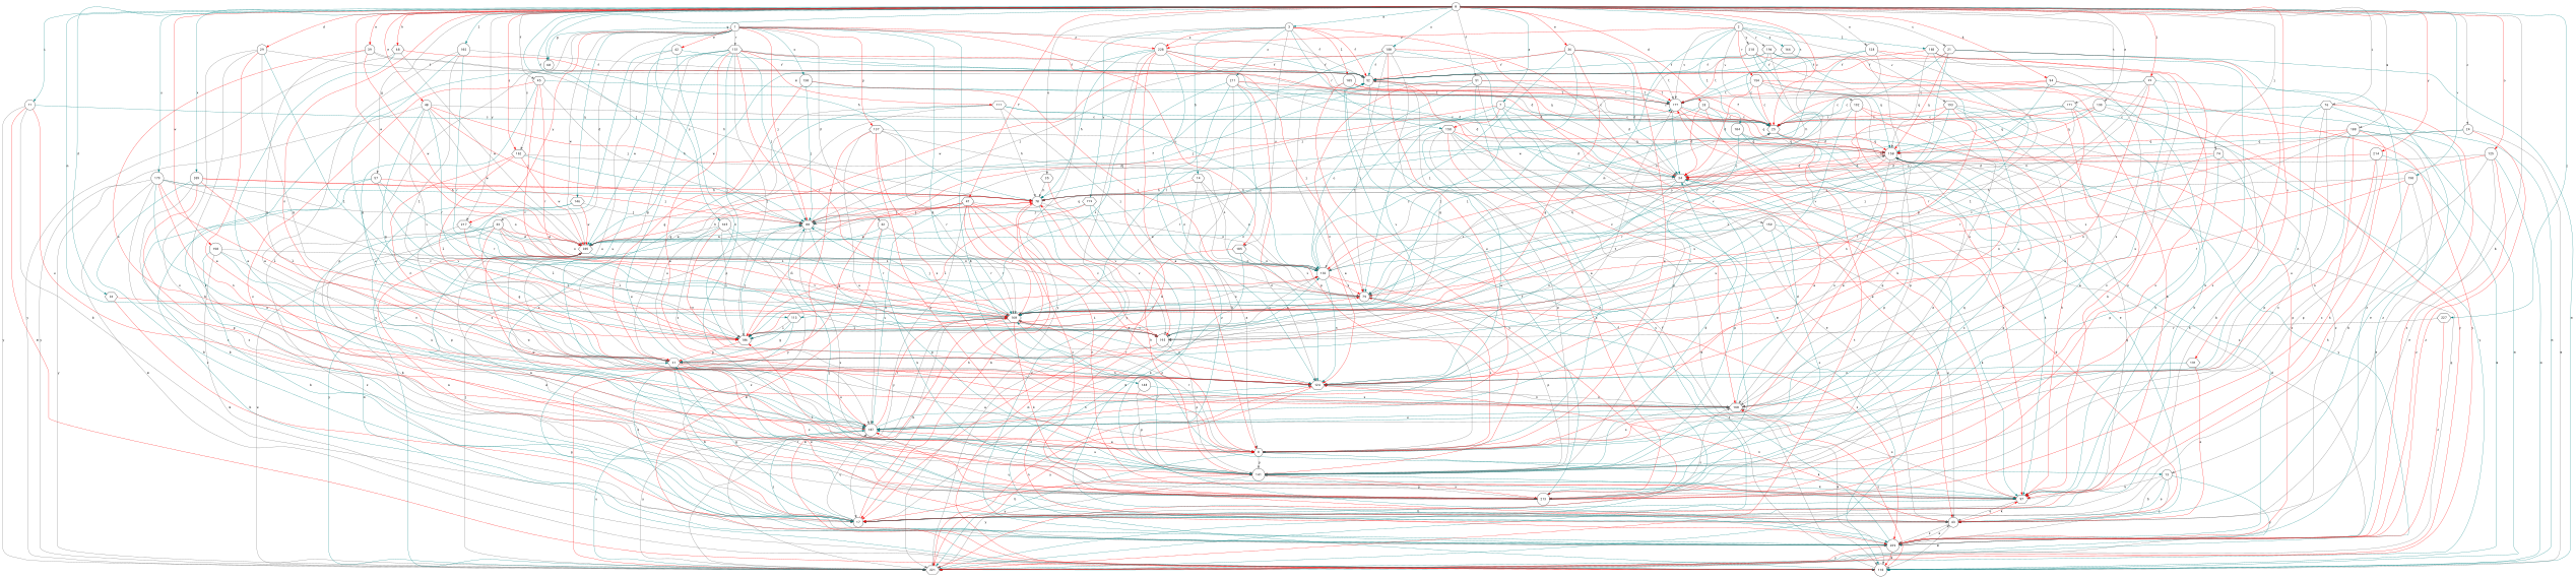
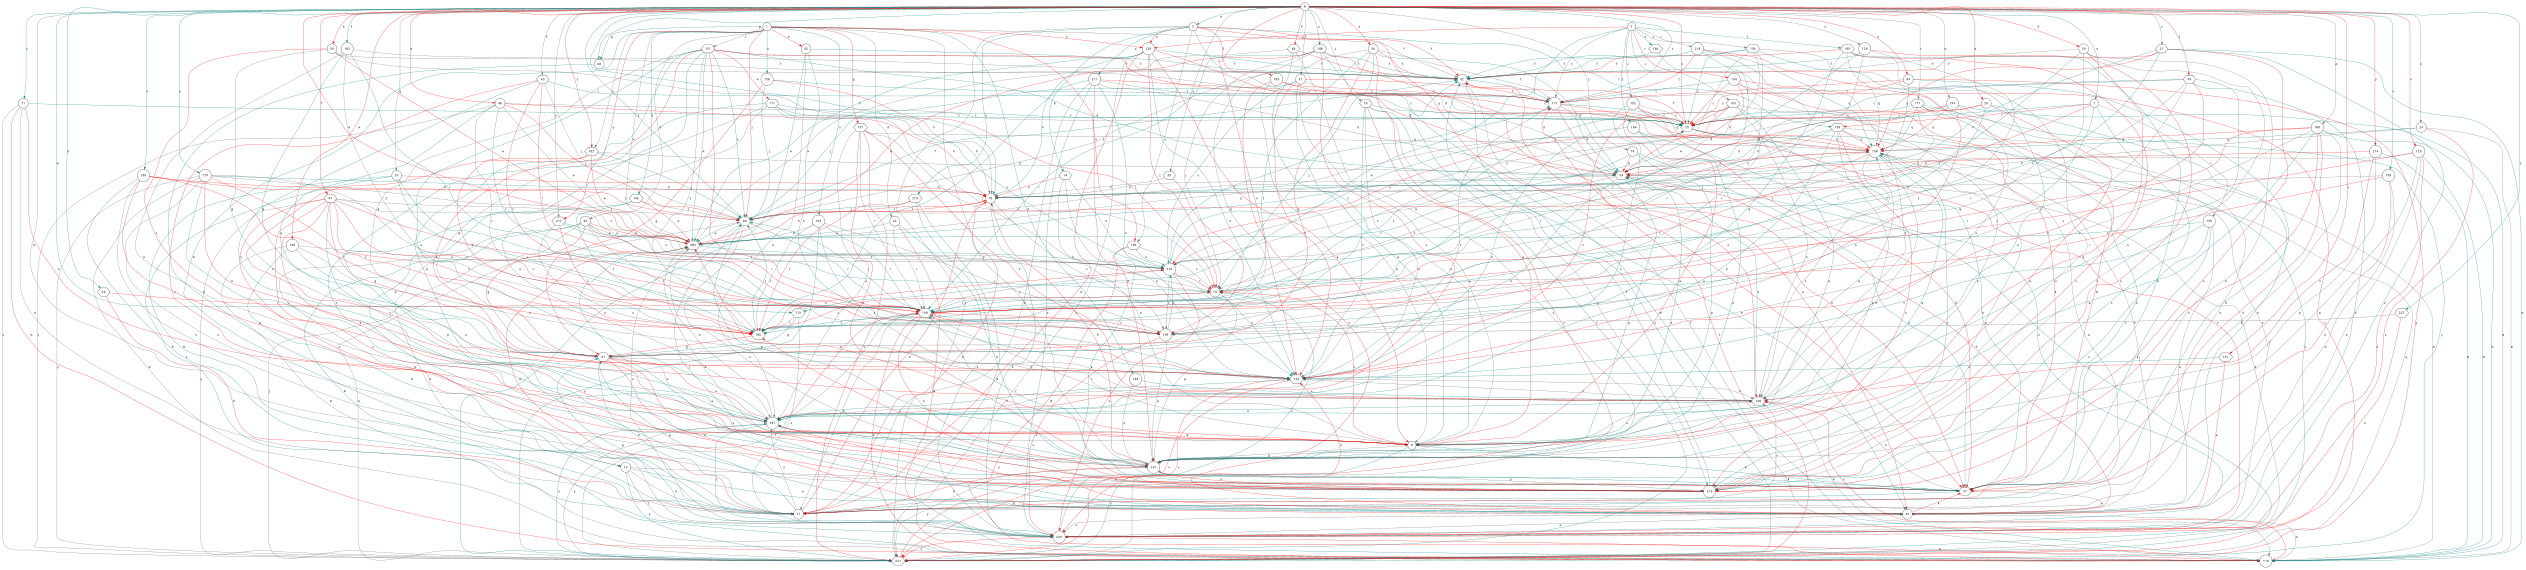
  strict digraph {
    fontname="Roboto Mono"
    node [fontname="Roboto Mono" shape=circle]
    edge [color=teal fontname="Roboto Mono"]
    0
    3
    7
    13
    21 [shape=hexagon]
    24
    25 [shape=hexagon]
    26 [shape=hexagon]
    28
    29
    35 [shape=hexagon]
    36
    39
    40
    45 [shape=hexagon]
    47 [shape=hexagon]
    51
    57
    60
    68 [shape=hexagon]
    70
    71
    74
    76 [shape=hexagon]
    88 [shape=hexagon]
    94
    99 [shape=hexagon]
    102
    108
    113 [shape=hexagon]
    124 [shape=hexagon]
    125
    128
    162 [shape=hexagon]
    171 [shape=hexagon]
    177
    179
    180 [shape=hexagon]
    190
    191 [shape=hexagon]
    198
    199
    205 [shape=hexagon]
    209
    214
    217 [shape=hexagon]
    227 [shape=hexagon]
    52
    185 [shape=hexagon]
    228
    14 [shape=hexagon]
    34 [shape=hexagon]
    97 [shape=hexagon]
    105
    158 [shape=hexagon]
    211
    219 [shape=hexagon]
    221 [shape=hexagon]
    159
    195
    213
    17
    43
    229
    150
    132
    n67 [label=110]
    160 [shape=hexagon]
    8
    79
    61 [shape=hexagon]
    106 [shape=hexagon]
    168 [shape=hexagon]
    187
    141
    111 [shape=hexagon]
    1
    32
    33
    42
    130
    137 [shape=hexagon]
    146 [shape=hexagon]
    148
    151 [shape=hexagon]
    165
    2
    103 [shape=hexagon]
    104
    154
    166 [shape=hexagon]
    192
    193 [shape=hexagon]
    194 [shape=hexagon]
    218
    0 -> 3 [label=a]
    0 -> 7 [label=a]
    0 -> 13 [color=gray40 label=b]
    0 -> 21 [color=gray40 label=c]
    0 -> 24 [color=gray40 label=c]
    0 -> 25 [color=red label=c]
    0 -> 26 [label=d]
    0 -> 28 [color=red label=d]
    0 -> 29 [color=red label=d]
    0 -> 35 [color=gray40 label=e]
    0 -> 36 [color=red label=e]
    0 -> 39 [color=red label=e]
    0 -> 40 [color=red label=e]
    0 -> 45 [color=gray40 label=f]
    0 -> 47 [color=red label=f]
    0 -> 51 [color=gray40 label=f]
    0 -> 57 [color=gray40 label=g]
    0 -> 60 [label=g]
    0 -> 68 [color=red label=h]
    0 -> 70 [label=h]
    0 -> 71 [label=i]
    0 -> 74 [color=gray40 label=i]
    0 -> 76 [color=gray40 label=i]
    0 -> 88 [label=j]
    0 -> 94 [color=red label=k]
    0 -> 99 [color=red label=l]
    0 -> 102 [label=l]
    0 -> 108 [color=gray40 label=m]
    0 -> 113 [label=m]
    0 -> 124 [color=red label=n]
    0 -> 125 [color=red label=o]
    0 -> 128 [color=gray40 label=o]
    0 -> 162 [color=red label=s]
    0 -> 171 [color=gray40 label=t]
    0 -> 177 [label=t]
    0 -> 179 [label=u]
    0 -> 180 [label=u]
    0 -> 190 [label=v]
    0 -> 191 [color=red label=v]
    0 -> 198 [color=red label=w]
    0 -> 199 [color=gray40 label=w]
    0 -> 205 [color=red label=w]
    0 -> 209 [label=x]
    0 -> 214 [color=red label=y]
    0 -> 217 [color=gray40 label=y]
    0 -> 227 [label=z]
    3 -> 52 [color=red label=f]
    3 -> 185 [color=gray40 label=u]
    3 -> 228 [color=red label=z]
    3 -> 14 [label=b]
    3 -> 34 [color=gray40 label=d]
    3 -> 97 [color=red label=k]
    3 -> 105 [color=red label=l]
    3 -> 158 [label=r]
    3 -> 211 [label=x]
    3 -> 219 [label=y]
    3 -> 221 [color=gray40 label=y]
    7 -> 25 [label=c]
    7 -> 88 [color=red label=j]
    7 -> 158 [color=red label=r]
    7 -> 159 [color=gray40 label=r]
    7 -> 195 [label=v]
    7 -> 213 [label=x]
    13 -> 97 [color=gray40 label=k]
    13 -> 221 [label=y]
    13 -> 17 [color=gray40 label=b]
    13 -> 43 [label=e]
    13 -> 229 [color=gray40 label=z]
    21 -> 70 [label=h]
    21 -> 52 [color=red label=f]
    21 -> 213 [color=red label=x]
    21 -> 229 [label=z]
    21 -> 150 [color=red label=q]
    21 -> 132 [label=o]
    21 -> n67 [label=m]
    24 -> 70 [color=gray40 label=h]
    24 -> 229 [color=red label=z]
    24 -> 150 [label=q]
    24 -> n67 [color=gray40 label=m]
    25 -> 52 [color=red label=f]
    25 -> 97 [label=k]
    25 -> 221 [label=y]
    25 -> 150 [color=red label=q]
    26 -> 17 [color=red label=b]
    26 -> 160 [color=red label=r]
    28 -> 25 [color=red label=c]
    28 -> 34 [color=red label=d]
    28 -> 43 [label=e]
    28 -> 8 [color=red label=a]
    28 -> 79 [label=i]
    29 -> 52 [color=gray40 label=f]
    29 -> 97 [color=gray40 label=k]
    29 -> 213 [color=gray40 label=x]
    29 -> 8 [color=red label=a]
    29 -> 61 [color=gray40 label=g]
    29 -> 106 [label=l]
    35 -> 70 [color=gray40 label=h]
    35 -> 195 [color=red label=v]
    36 -> 88 [color=gray40 label=j]
    36 -> 177 [color=gray40 label=t]
    36 -> 52 [color=red label=f]
    36 -> 34 [label=d]
    36 -> 8 [color=red label=a]
    36 -> 79 [label=i]
    36 -> 61 [color=red label=g]
    36 -> 106 [label=l]
    39 -> 70 [color=gray40 label=h]
    39 -> 205 [color=red label=w]
    39 -> 52 [color=gray40 label=f]
    39 -> 61 [color=gray40 label=g]
    39 -> 168 [color=red label=s]
    40 -> 25 [color=gray40 label=c]
    40 -> 70 [color=red label=h]
    40 -> 88 [color=red label=j]
    40 -> 205 [color=gray40 label=w]
    40 -> 221 [color=gray40 label=y]
    40 -> 195 [color=gray40 label=v]
    40 -> 160 [label=r]
    40 -> 61 [label=g]
    45 -> 88 [color=gray40 label=j]
    45 -> 177 [label=t]
    45 -> 195 [color=red label=v]
    45 -> 213 [color=red label=x]
    45 -> 160 [color=red label=r]
    45 -> 187 [label=u]
    47 -> 88 [color=gray40 label=j]
    47 -> 97 [color=red label=n]
    47 -> 221 [color=gray40 label=y]
    47 -> 195 [color=red label=v]
    47 -> 213 [color=red label=x]
    47 -> 132 [color=gray40 label=o]
    47 -> 160 [color=red label=r]
    47 -> 8 [color=red label=a]
    47 -> 61 [color=red label=g]
    47 -> 106 [color=red label=l]
    47 -> 187 [label=u]
    51 -> 88 [label=j]
    51 -> 124 [color=red label=n]
    51 -> 177 [color=red label=t]
    51 -> 34 [color=gray40 label=d]
    51 -> 132 [label=o]
    51 -> 8 [label=a]
    51 -> 141 [color=gray40 label=p]
    57 -> 70 [color=red label=h]
    57 -> 195 [label=v]
    57 -> 17 [label=b]
    57 -> 229 [label=z]
    57 -> 160 [label=r]
    60 -> 25 [color=gray40 label=c]
    60 -> 17 [label=b]
    68 -> 205 [color=gray40 label=w]
    68 -> 52 [color=red label=f]
    68 -> 221 [color=gray40 label=y]
    68 -> 8 [label=a]
    70 -> 88 [color=red label=j]
    70 -> 195 [color=gray40 label=v]
    70 -> 17 [color=red label=b]
    70 -> 229 [label=z]
    71 -> 25 [label=c]
    71 -> 221 [color=gray40 label=y]
    71 -> 17 [color=gray40 label=b]
    71 -> n67 [color=red label=m]
    71 -> 187 [color=red label=u]
    74 -> 34 [color=red label=d]
    74 -> 97 [label=k]
    74 -> 160 [label=r]
    74 -> 141 [label=p]
    76 -> 25 [label=c]
    76 -> 124 [label=n]
    76 -> 213 [color=gray40 label=x]
    76 -> 43 [label=e]
    76 -> 229 [color=red label=z]
    76 -> 187 [color=gray40 label=u]
    88 -> 205 [label=w]
    88 -> 52 [label=f]
    88 -> 213 [color=gray40 label=x]
    88 -> 229 [color=gray40 label=z]
    88 -> 160 [label=r]
    88 -> 141 [label=p]
    94 -> 25 [color=red label=c]
    94 -> 177 [color=red label=t]
    94 -> 221 [color=red label=y]
    94 -> 17 [label=b]
    94 -> 79 [label=i]
    99 -> 25 [label=c]
    99 -> 124 [color=red label=n]
    99 -> 177 [color=gray40 label=t]
    99 -> 195 [color=gray40 label=v]
    99 -> 229 [label=z]
    99 -> 160 [color=gray40 label=r]
    99 -> 168 [label=s]
    102 -> 52 [color=gray40 label=f]
    102 -> 160 [label=r]
    102 -> 8 [color=gray40 label=a]
    102 -> 61 [label=g]
    102 -> 106 [color=gray40 label=l]
    108 -> 97 [color=red label=k]
    108 -> 195 [color=gray40 label=v]
    108 -> 213 [color=red label=x]
    108 -> 17 [color=gray40 label=b]
    108 -> 150 [color=red label=q]
    108 -> n67 [label=m]
    108 -> 160 [color=red label=r]
    108 -> 141 [label=p]
    113 -> 229 [label=z]
    113 -> 61 [label=g]
    113 -> 106 [color=gray40 label=l]
    124 -> 177 [color=gray40 label=t]
    124 -> 221 [color=red label=y]
    124 -> 160 [color=red label=r]
    124 -> 168 [color=gray40 label=s]
    125 -> 34 [color=gray40 label=d]
    125 -> 43 [color=gray40 label=e]
    125 -> 229 [color=red label=z]
    125 -> n67 [label=m]
    125 -> 79 [color=red label=i]
    125 -> 141 [color=gray40 label=p]
    128 -> 205 [label=w]
    128 -> 52 [label=f]
    128 -> 213 [color=red label=x]
    128 -> 132 [color=gray40 label=o]
    128 -> 106 [color=gray40 label=l]
    162 -> 88 [label=j]
    162 -> 124 [color=red label=n]
    162 -> 205 [color=red label=w]
    162 -> 34 [color=gray40 label=d]
    162 -> 106 [color=red label=l]
    171 -> 25 [label=c]
    171 -> 124 [color=red label=n]
    171 -> 34 [color=gray40 label=d]
    171 -> 97 [label=k]
    171 -> 221 [label=y]
    171 -> 150 [label=q]
    171 -> 79 [color=gray40 label=i]
    177 -> 25 [label=c]
    177 -> 34 [label=d]
    177 -> 97 [color=red label=k]
    177 -> 150 [color=red label=q]
    179 -> 70 [label=h]
    179 -> 124 [color=red label=n]
    179 -> 221 [color=gray40 label=y]
    179 -> 195 [color=gray40 label=v]
    179 -> 213 [color=gray40 label=x]
    179 -> 132 [color=gray40 label=o]
    179 -> n67 [color=gray40 label=m]
    179 -> 106 [color=red label=l]
    179 -> 187 [label=u]
    180 -> 205 [color=red label=w]
    180 -> 52 [label=f]
    180 -> 43 [color=red label=e]
    180 -> n67 [label=m]
    180 -> 160 [label=r]
    180 -> 79 [color=gray40 label=i]
    180 -> 61 [color=gray40 label=g]
    180 -> 187 [color=red label=u]
    190 -> 70 [color=gray40 label=h]
    190 -> 97 [color=red label=k]
    190 -> 43 [color=gray40 label=e]
    190 -> 160 [color=red label=r]
    191 -> 124 [label=n]
    191 -> 43 [color=red label=e]
    198 -> 124 [color=gray40 label=n]
    198 -> 17 [label=b]
    198 -> 132 [color=gray40 label=o]
    198 -> n67 [color=gray40 label=m]
    198 -> 187 [label=u]
    199 -> 25 [color=red label=c]
    199 -> 70 [label=h]
    199 -> 17 [color=gray40 label=b]
    199 -> 150 [color=red label=q]
    199 -> n67 [label=m]
    205 -> 70 [color=red label=h]
    205 -> 150 [color=gray40 label=q]
    205 -> 132 [label=o]
    209 -> 70 [color=red label=h]
    209 -> 88 [color=red label=j]
    209 -> 213 [color=gray40 label=x]
    209 -> 17 [label=b]
    209 -> 106 [color=red label=l]
    209 -> 141 [color=red label=p]
    214 -> 34 [color=red label=d]
    214 -> n67 [label=m]
    214 -> 168 [color=red label=s]
    214 -> 141 [color=gray40 label=p]
    217 -> 205 [label=w]
    217 -> 79 [label=i]
    217 -> 106 [color=red label=l]
    217 -> 168 [color=gray40 label=s]
    227 -> 195 [color=gray40 label=v]
    227 -> 229 [color=red label=z]
    52 -> 177 [label=t]
    52 -> 221 [label=y]
    52 -> 168 [color=red label=s]
    185 -> 97 [label=k]
    185 -> 132 [label=o]
    185 -> n67 [color=red label=m]
    185 -> 79 [color=gray40 label=i]
    228 -> 70 [label=h]
    228 -> 124 [label=n]
    228 -> 205 [label=w]
    228 -> 52 [label=f]
    228 -> 34 [color=red label=d]
    228 -> 221 [color=gray40 label=y]
    228 -> 17 [color=red label=b]
    228 -> 8 [color=red label=a]
    228 -> 79 [color=red label=i]
    14 -> 70 [color=red label=h]
    14 -> 124 [color=gray40 label=n]
    14 -> 132 [color=gray40 label=o]
    14 -> 8 [color=gray40 label=a]
    34 -> 70 [color=gray40 label=h]
    34 -> 124 [label=n]
    34 -> 221 [label=y]
    34 -> 79 [color=gray40 label=i]
    34 -> 141 [label=p]
    97 -> 17 [label=b]
    97 -> 43 [color=gray40 label=e]
    97 -> 168 [color=gray40 label=s]
    105 -> 25 [color=red label=c]
    105 -> 177 [color=red label=t]
    105 -> 221 [color=red label=y]
    105 -> 8 [color=gray40 label=a]
    158 -> 34 [label=d]
    158 -> 213 [color=red label=x]
    158 -> 43 [color=gray40 label=e]
    158 -> 150 [color=red label=q]
    158 -> n67 [color=gray40 label=m]
    158 -> 160 [color=gray40 label=r]
    158 -> 187 [label=u]
    158 -> 141 [color=gray40 label=p]
    211 -> 25 [color=gray40 label=c]
    211 -> 124 [label=n]
    211 -> 177 [color=red label=t]
    211 -> 34 [color=gray40 label=d]
    211 -> 17 [color=gray40 label=b]
    211 -> 229 [label=z]
    211 -> 106 [label=l]
    211 -> 141 [color=red label=p]
    219 -> 88 [label=j]
    219 -> 229 [label=z]
    219 -> n67 [label=m]
    219 -> 106 [color=red label=l]
    221 -> 88 [color=gray40 label=j]
    221 -> 124 [color=red label=n]
    221 -> 177 [color=red label=t]
    221 -> 205 [color=gray40 label=w]
    221 -> 52 [label=f]
    221 -> 34 [color=gray40 label=d]
    221 -> 150 [color=gray40 label=q]
    221 -> 160 [color=gray40 label=r]
    221 -> 187 [label=u]
    159 -> 124 [label=n]
    159 -> 205 [label=w]
    159 -> 97 [label=k]
    159 -> 213 [label=x]
    159 -> 43 [color=gray40 label=e]
    195 -> 229 [color=red label=z]
    195 -> 132 [label=o]
    195 -> 141 [color=gray40 label=p]
    213 -> 205 [color=gray40 label=w]
    213 -> 52 [label=f]
    213 -> 150 [color=gray40 label=q]
    213 -> 106 [color=red label=l]
    213 -> 141 [color=gray40 label=p]
    17 -> 70 [color=red label=h]
    17 -> 205 [color=red label=w]
    17 -> 150 [color=gray40 label=q]
    17 -> 61 [label=g]
    17 -> 168 [color=gray40 label=s]
    17 -> 187 [color=gray40 label=u]
    43 -> 88 [label=j]
    43 -> 124 [color=red label=n]
    43 -> 205 [label=w]
    43 -> 34 [color=red label=d]
    43 -> 97 [color=red label=k]
    43 -> 229 [color=gray40 label=z]
    43 -> n67 [color=gray40 label=m]
    43 -> 187 [color=red label=u]
    229 -> 221 [color=red label=y]
    229 -> 43 [color=gray40 label=e]
    229 -> n67 [color=red label=m]
    229 -> 79 [label=i]
    229 -> 61 [label=g]
    150 -> 34 [color=red label=d]
    150 -> 213 [label=x]
    150 -> 160 [color=red label=r]
    150 -> 8 [color=gray40 label=a]
    150 -> 168 [color=gray40 label=s]
    132 -> 25 [label=c]
    132 -> 124 [label=n]
    132 -> 177 [label=t]
    132 -> 195 [color=gray40 label=v]
    132 -> 229 [color=red label=z]
    132 -> 150 [color=gray40 label=q]
    132 -> 79 [color=red label=i]
    n67 -> 52 [color=gray40 label=f]
    n67 -> 168 [color=red label=s]
    160 -> 25 [color=gray40 label=c]
    160 -> 88 [label=j]
    160 -> 124 [label=n]
    160 -> 97 [color=red label=k]
    160 -> 195 [color=red label=v]
    160 -> 17 [color=gray40 label=b]
    160 -> 132 [color=gray40 label=o]
    160 -> n67 [color=red label=m]
    160 -> 106 [label=l]
    8 -> 205 [color=red label=w]
    8 -> 97 [label=k]
    8 -> 221 [label=y]
    8 -> 150 [label=q]
    8 -> 160 [color=gray40 label=r]
    8 -> 79 [color=red label=i]
    8 -> 168 [color=gray40 label=s]
    8 -> 141 [color=gray40 label=p]
    79 -> 160 [label=r]
    79 -> 141 [color=gray40 label=p]
    61 -> 124 [color=gray40 label=n]
    61 -> 213 [color=red label=x]
    61 -> 17 [label=b]
    61 -> 43 [color=red label=e]
    61 -> 8 [color=gray40 label=a]
    61 -> 187 [color=red label=u]
    106 -> 88 [label=j]
    106 -> 132 [color=red label=o]
    106 -> 79 [color=red label=i]
    106 -> 61 [color=red label=g]
    168 -> 124 [color=gray40 label=n]
    168 -> 34 [label=d]
    168 -> 150 [color=gray40 label=q]
    168 -> n67 [color=gray40 label=m]
    168 -> 187 [label=u]
    187 -> 124 [label=n]
    187 -> 205 [color=gray40 label=w]
    187 -> 221 [color=gray40 label=y]
    187 -> 229 [label=z]
    187 -> 160 [color=red label=r]
    187 -> 8 [color=red label=a]
    141 -> 70 [color=red label=h]
    141 -> 34 [label=d]
    141 -> 97 [label=k]
    141 -> 221 [color=gray40 label=y]
    141 -> 213 [color=red label=x]
    141 -> 17 [color=red label=b]
    141 -> 160 [label=r]
    141 -> 187 [label=u]
    111 -> 25 [label=c]
    111 -> 70 [color=gray40 label=h]
    111 -> 213 [label=x]
    111 -> 132 [label=o]
    111 -> 79 [color=gray40 label=i]
    111 -> 61 [color=gray40 label=g]
    111 -> 187 [color=gray40 label=u]
    1 -> 13 [label=b]
    1 -> 60 [label=g]
    1 -> 88 [color=red label=j]
    1 -> 162 [color=gray40 label=s]
    1 -> 205 [color=gray40 label=w]
    1 -> 217 [color=red label=y]
    1 -> 52 [color=gray40 label=f]
    1 -> 185 [color=red label=u]
    1 -> 228 [color=red label=z]
    1 -> 141 [color=gray40 label=p]
    1 -> 32 [color=gray40 label=d]
    1 -> 33 [color=gray40 label=d]
    1 -> 42 [color=red label=e]
    1 -> 130 [label=o]
    1 -> 137 [color=red label=p]
    1 -> 146 [label=q]
    1 -> 148 [label=q]
    1 -> 151 [color=gray40 label=r]
    1 -> 165 [label=s]
    32 -> 205 [label=w]
    32 -> 97 [label=k]
    32 -> n67 [color=red label=m]
    32 -> 160 [color=gray40 label=r]
    33 -> 205 [color=red label=w]
    33 -> 17 [color=gray40 label=b]
    33 -> 229 [color=gray40 label=z]
    33 -> 132 [color=gray40 label=o]
    33 -> n67 [label=m]
    33 -> 160 [color=red label=r]
    33 -> 79 [color=gray40 label=i]
    33 -> 61 [color=red label=g]
    33 -> 106 [color=gray40 label=l]
    42 -> 124 [label=n]
    42 -> 52 [label=f]
    42 -> 221 [label=y]
    42 -> 187 [color=gray40 label=u]
    130 -> 88 [label=j]
    130 -> 177 [label=t]
    130 -> 79 [color=red label=i]
    130 -> 61 [color=red label=g]
    137 -> 221 [color=red label=y]
    137 -> 150 [color=gray40 label=q]
    137 -> 160 [color=gray40 label=r]
    137 -> 79 [color=gray40 label=i]
    137 -> 168 [color=red label=s]
    137 -> 187 [color=gray40 label=u]
    137 -> 141 [color=red label=p]
    146 -> 88 [color=gray40 label=j]
    146 -> 205 [color=red label=w]
    146 -> 106 [label=l]
    146 -> 141 [label=p]
    148 -> 168 [label=s]
    148 -> 141 [color=gray40 label=p]
    151 -> 88 [label=j]
    151 -> 205 [label=w]
    151 -> 52 [color=gray40 label=f]
    151 -> 34 [label=d]
    151 -> 43 [label=e]
    151 -> 150 [color=red label=q]
    151 -> 160 [color=red label=r]
    151 -> 8 [color=red label=a]
    151 -> 61 [color=gray40 label=g]
    151 -> 106 [color=gray40 label=l]
    151 -> 187 [label=u]
    151 -> 141 [label=p]
    151 -> 111 [color=red label=m]
-   165 -> 124 [color=red label=n]
    165 -> 205 [color=gray40 label=w]
    165 -> 221 [label=y]
    165 -> 195 [color=gray40 label=v]
    165 -> 160 [label=r]
    165 -> 106 [color=gray40 label=l]
    165 -> 168 [color=gray40 label=s]
    2 -> 113 [label=m]
    2 -> 177 [color=gray40 label=t]
    2 -> 228 [color=red label=z]
    2 -> 103 [label=l]
    2 -> 104 [label=l]
    2 -> 154 [color=red label=r]
    2 -> 166 [label=s]
    2 -> 192 [color=gray40 label=v]
    2 -> 193 [color=gray40 label=v]
    2 -> 194 [color=gray40 label=v]
    2 -> 218 [color=gray40 label=y]
    103 -> 52 [color=red label=f]
    103 -> 97 [label=k]
    103 -> 213 [color=red label=x]
    103 -> 150 [color=gray40 label=q]
    103 -> 61 [label=g]
    103 -> 168 [color=gray40 label=s]
    104 -> 124 [label=n]
    104 -> 229 [label=z]
    104 -> 150 [color=gray40 label=q]
    104 -> 141 [label=p]
    154 -> 25 [color=red label=c]
    154 -> 177 [label=t]
    154 -> 34 [color=red label=d]
    154 -> 97 [color=red label=k]
    154 -> 221 [color=red label=y]
    154 -> 141 [color=gray40 label=p]
    166 -> 52 [label=f]
    166 -> 195 [color=gray40 label=v]
    192 -> 25 [color=gray40 label=c]
    192 -> 97 [color=red label=k]
    192 -> 229 [color=red label=z]
    192 -> 8 [color=red label=a]
    192 -> 187 [label=u]
    193 -> 25 [color=red label=c]
    193 -> 124 [color=red label=n]
    193 -> 229 [color=gray40 label=z]
    193 -> 132 [color=red label=o]
    193 -> 8 [label=a]
    193 -> 106 [label=l]
    193 -> 168 [color=gray40 label=s]
    194 -> 25 [label=c]
    194 -> 88 [color=gray40 label=j]
    194 -> 52 [label=f]
    194 -> 195 [color=gray40 label=v]
    194 -> 213 [color=gray40 label=x]
    194 -> 132 [color=gray40 label=o]
    194 -> 187 [label=u]
    218 -> 177 [color=red label=t]
    218 -> 52 [label=f]
    218 -> 17 [color=red label=b]
    218 -> 150 [label=q]
    218 -> 160 [label=r]
    218 -> 168 [color=gray40 label=s]
  }
